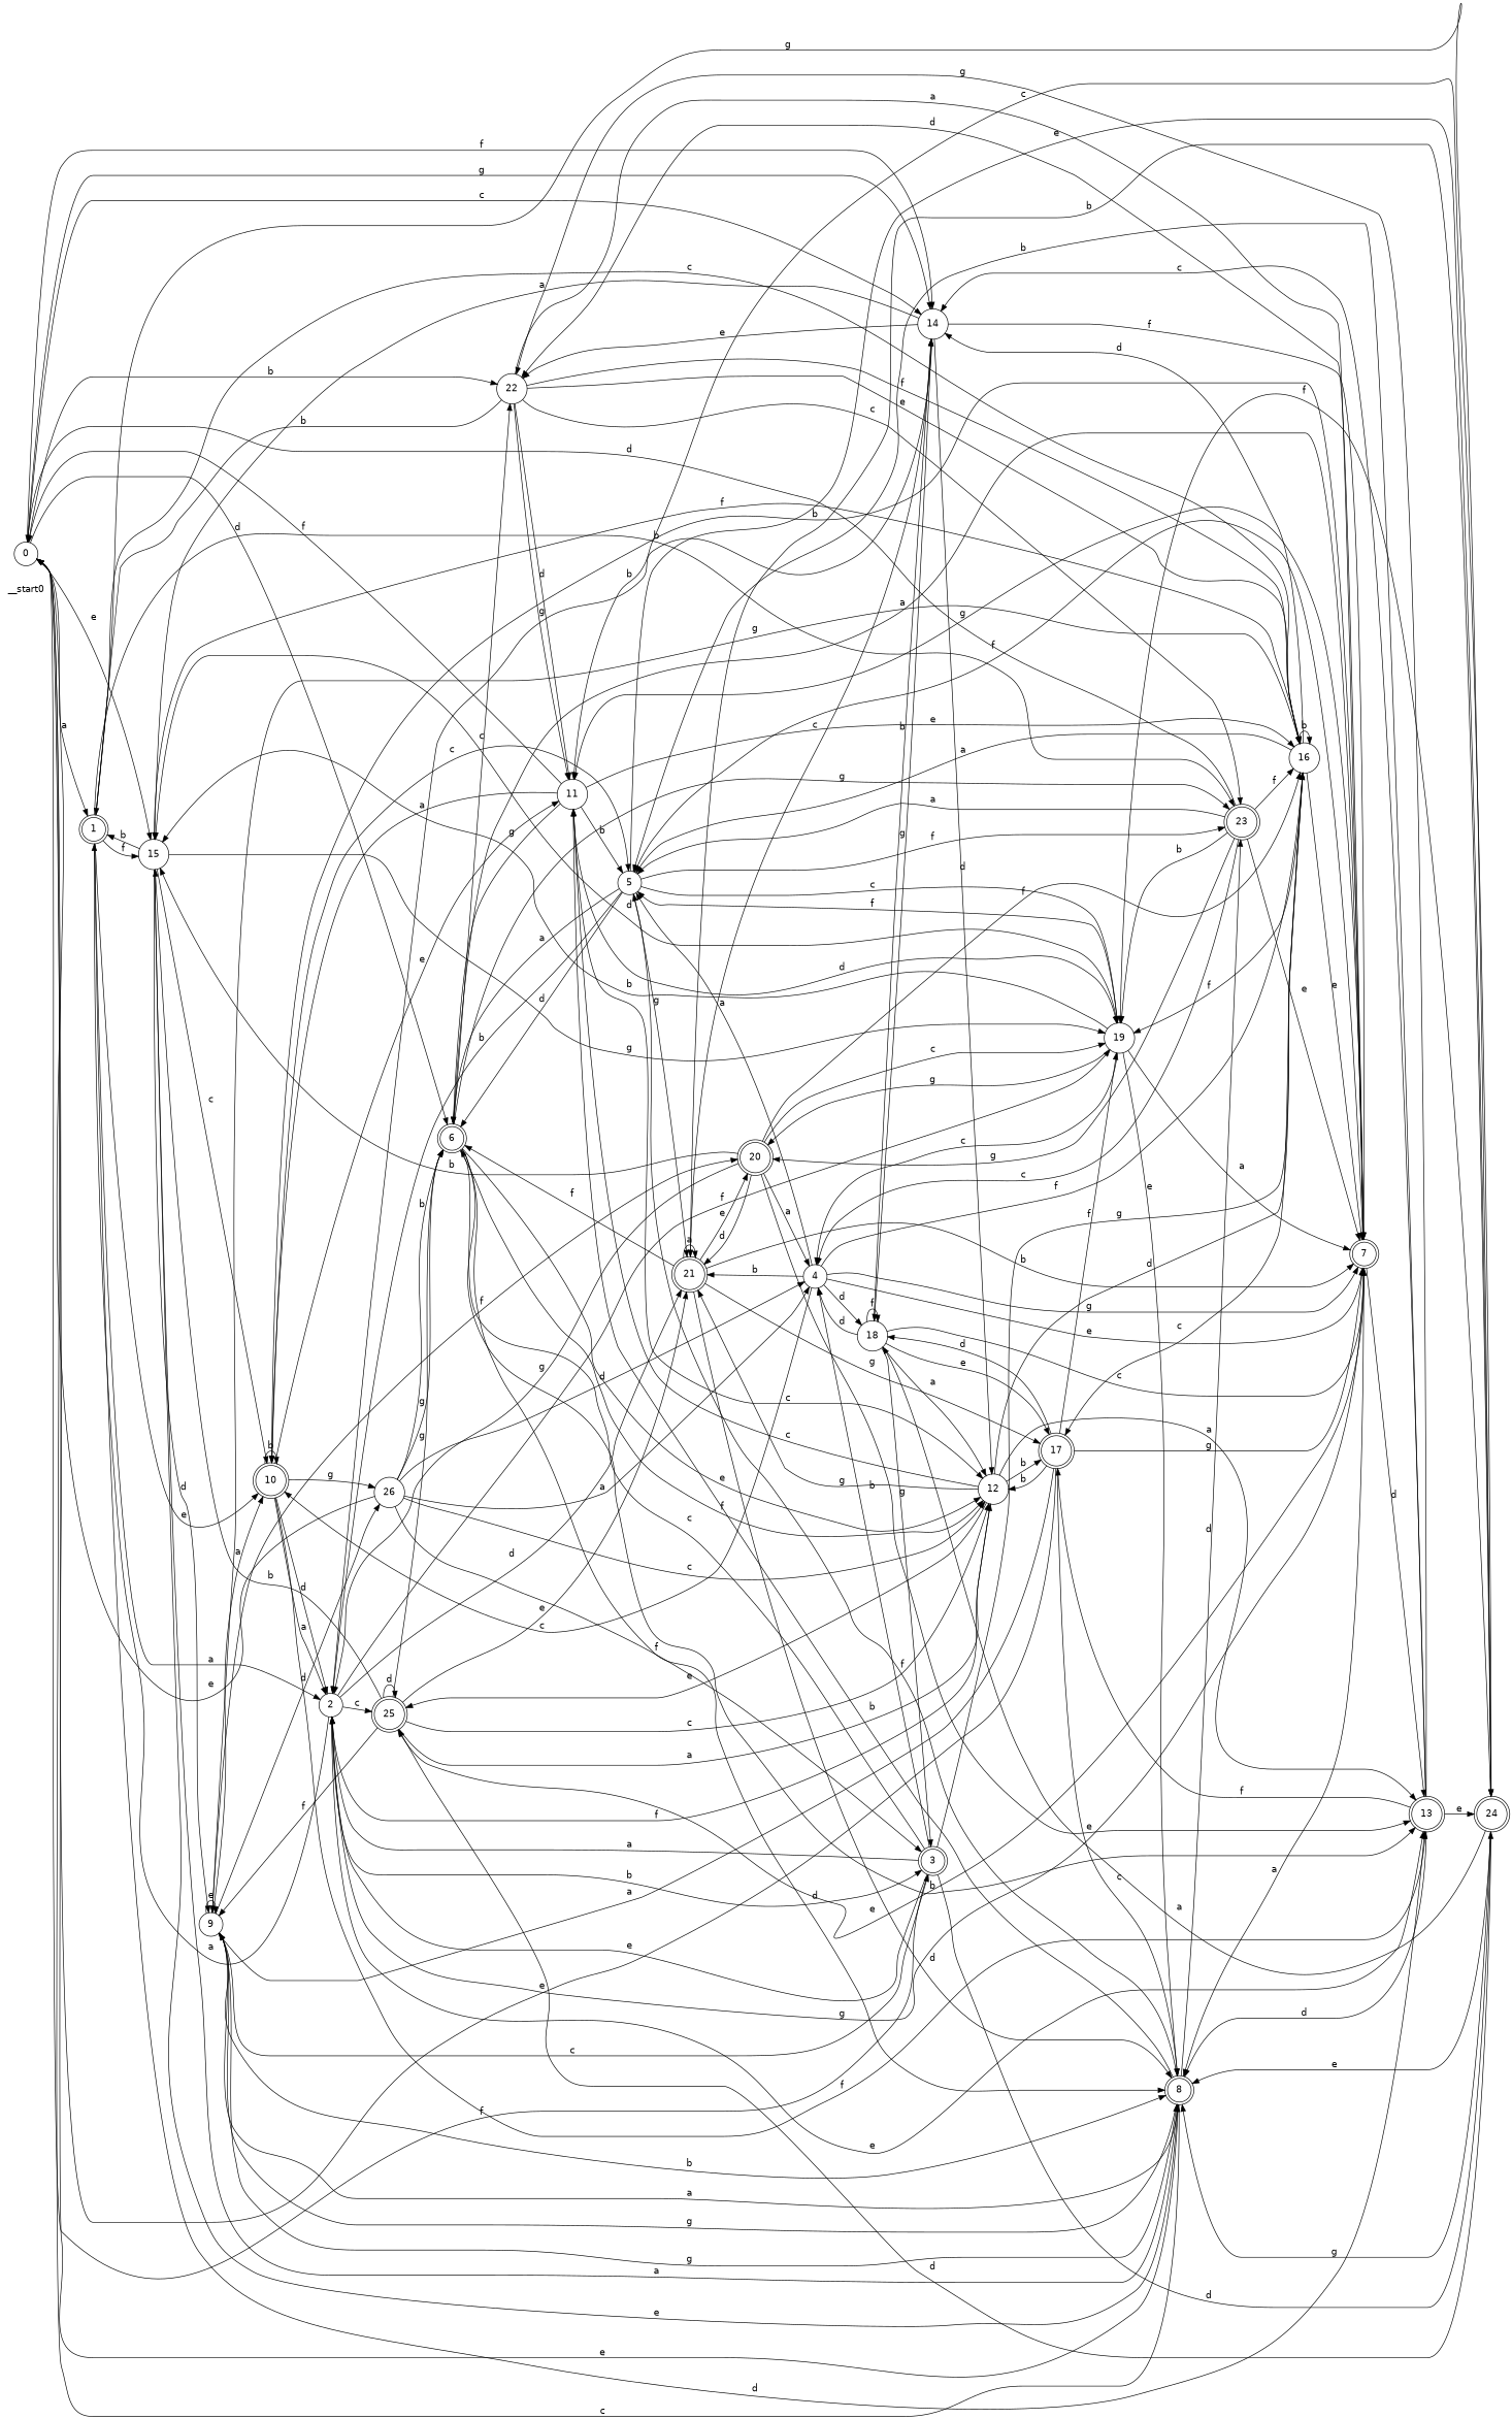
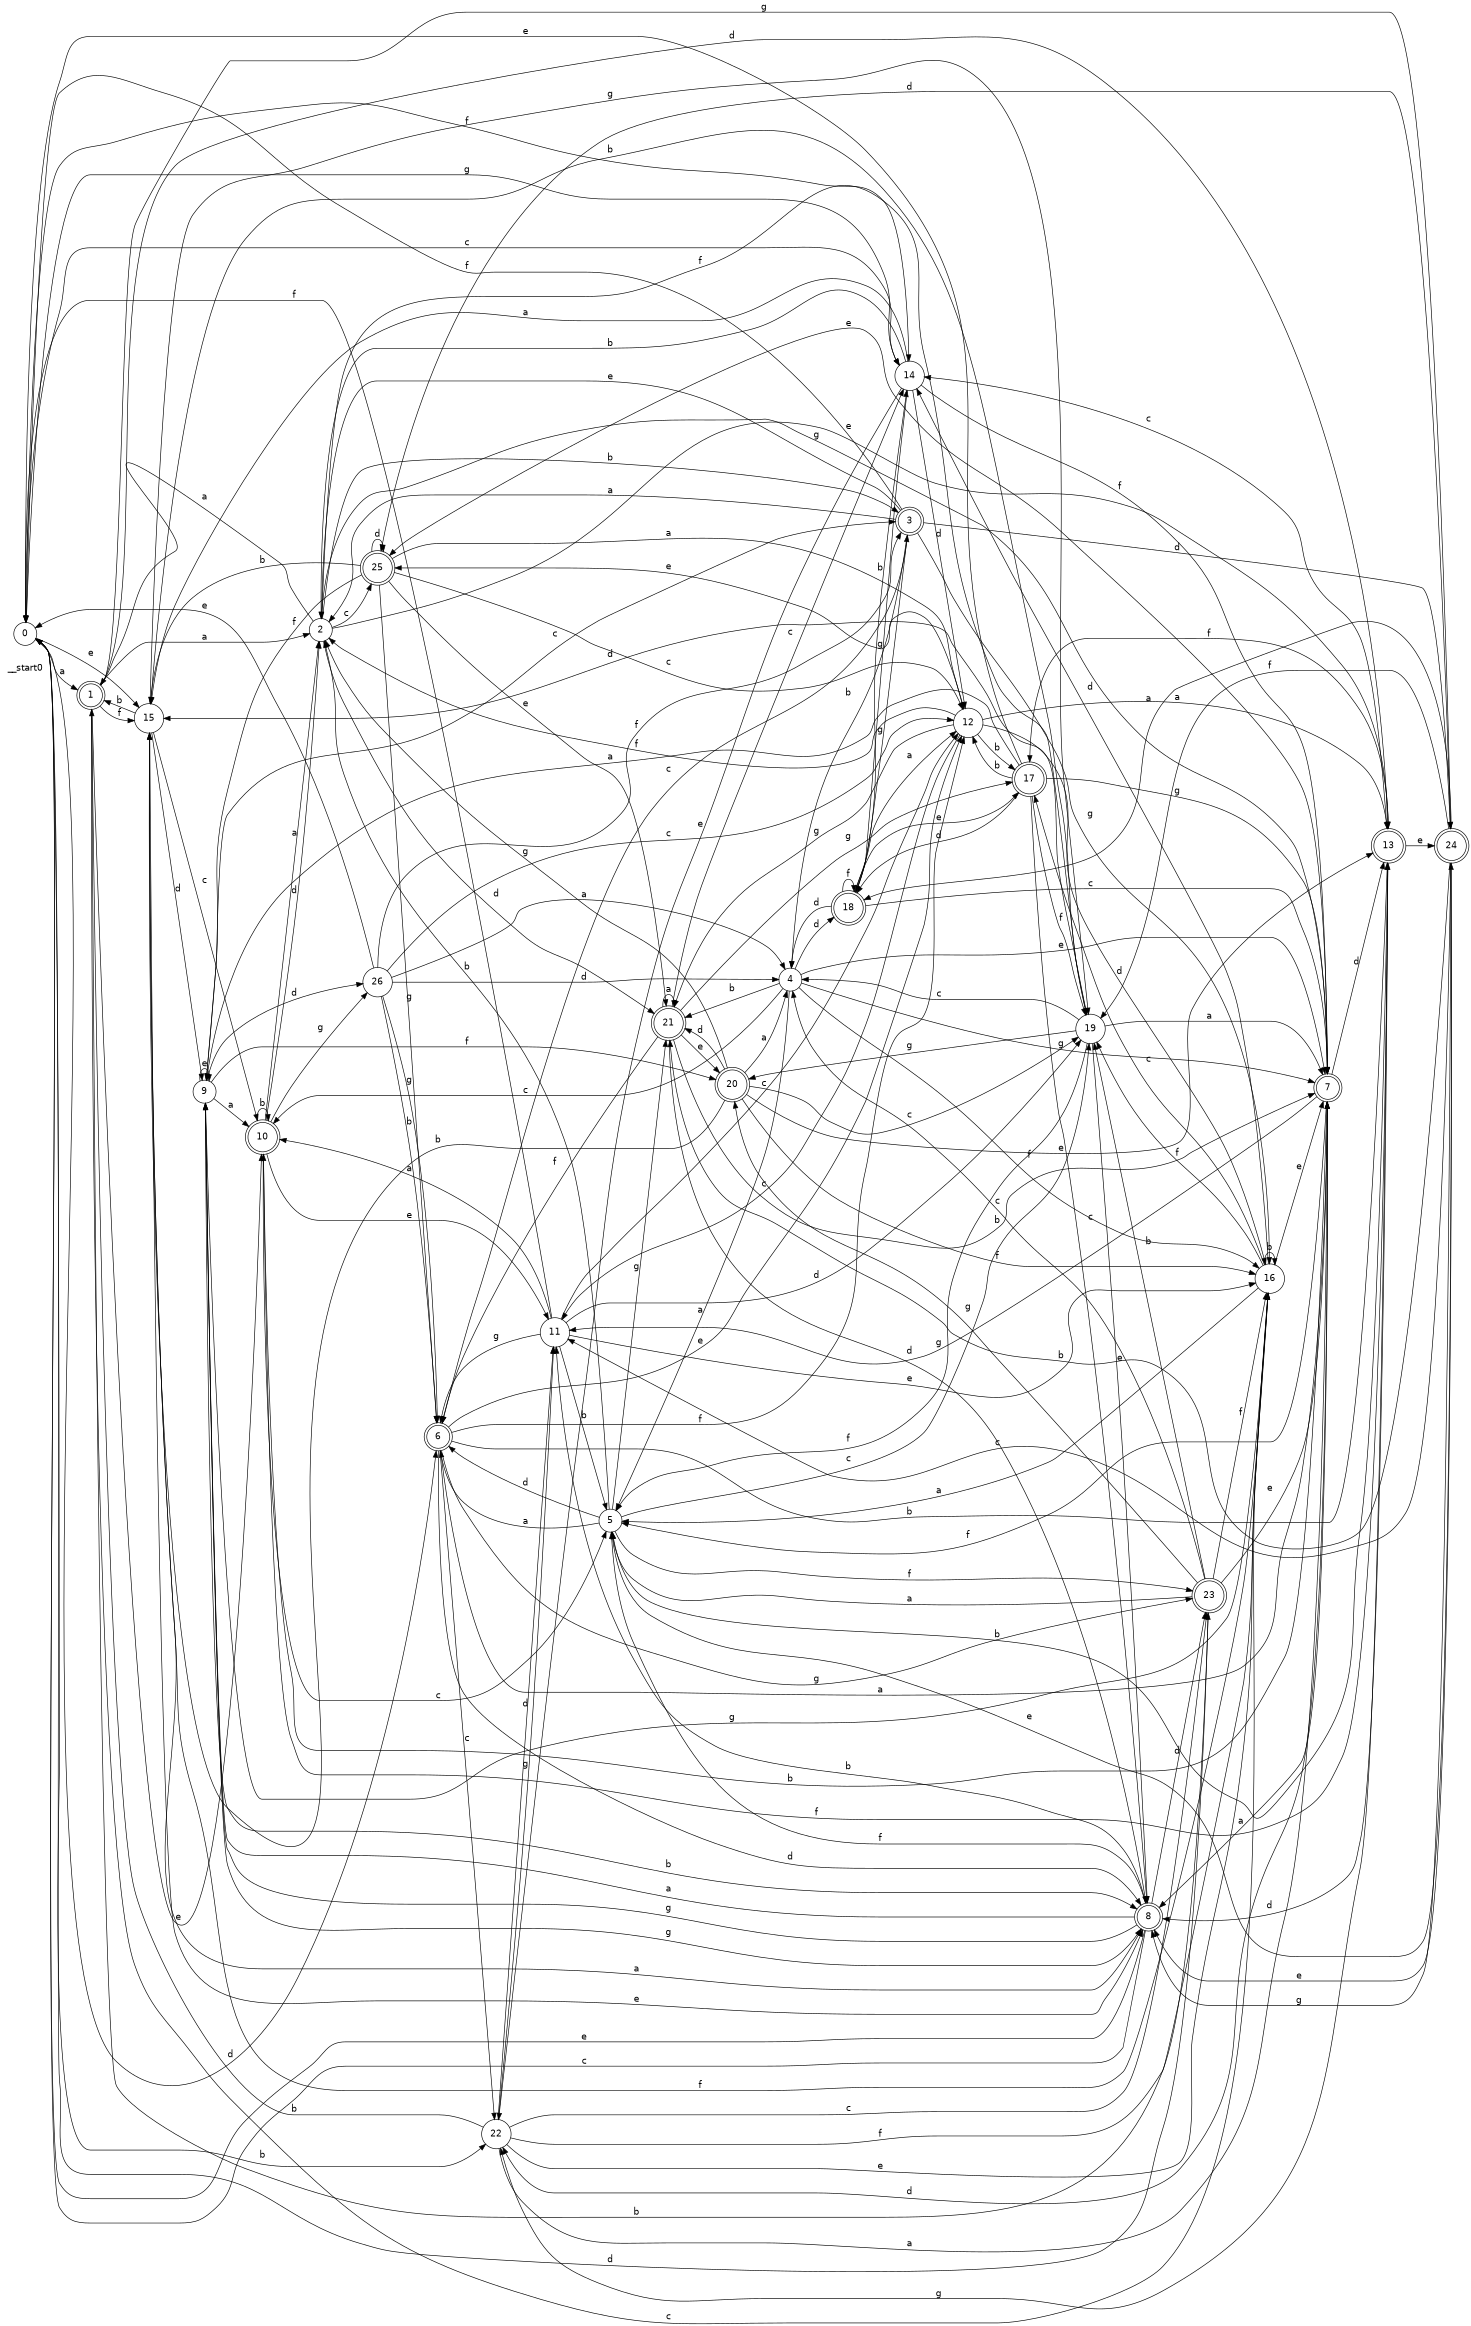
  digraph {
    fontname="DejaVu Sans"
    rankdir=LR
    node [fontname="DejaVu Sans" shape=doublecircle color=black fillcolor=white style=filled]
    edge [fontname="DejaVu Sans"]
    __start0 [shape=none color="" fillcolor="" style=""]
    n2 [label=0 shape=circle]
    n3 [label=1 style="rounded,filled"]
    n4 [label=6 style="rounded,filled"]
    n5 [label=14 shape=circle]
    n6 [label=15 shape=circle]
    n7 [label=22 shape=circle]
    n8 [label=2 shape=circle]
    n9 [label=10 style="rounded,filled"]
    n10 [label=13 style="rounded,filled"]
    n11 [label=16 shape=circle]
    n12 [label=23 style="rounded,filled"]
    n13 [label=24 style="rounded,filled"]
    n14 [label=7 style="rounded,filled"]
    n15 [label=8 style="rounded,filled"]
    n16 [label=12 shape=circle]
-   n17 [label=18 shape=circle style="rounded,filled"]
+   n17 [label=18 style="rounded,filled"]
    n18 [label=19 shape=circle]
    n19 [label=9 shape=circle]
    n20 [label=11 shape=circle]
    n21 [label=3 style="rounded,filled"]
    n22 [label=21 style="rounded,filled"]
    n23 [label=25 style="rounded,filled"]
    n24 [label=5 shape=circle]
    n25 [label=26 shape=circle]
    n26 [label=17 style="rounded,filled"]
    n27 [label=4 shape=circle]
    n28 [label=20]
    n2 -> n3 [label=a]
    n2 -> n4 [label=d]
    n2 -> n5 [label=c]
    n2 -> n5 [label=f]
    n2 -> n5 [label=g]
    n2 -> n6 [label=e]
    n2 -> n7 [label=b]
    n3 -> n6 [label=f]
    n3 -> n8 [label=a]
    n3 -> n9 [label=e]
    n3 -> n10 [label=d]
    n3 -> n11 [label=c]
    n3 -> n12 [label=b]
    n3 -> n13 [label=g]
    n4 -> n7 [label=c]
    n4 -> n10 [label=b]
    n4 -> n12 [label=g]
    n4 -> n14 [label=a]
    n4 -> n15 [label=d]
    n4 -> n16 [label=e]
    n4 -> n16 [label=f]
    n5 -> n6 [label=a]
    n5 -> n7 [label=e]
    n5 -> n8 [label=b]
    n5 -> n14 [label=f]
    n5 -> n16 [label=d]
    n5 -> n17 [label=g]
    n6 -> n3 [label=b]
    n6 -> n9 [label=c]
-   n6 -> n11 [label=f]
+   n11 -> n6 [label=f]
    n6 -> n15 [label=a]
    n6 -> n15 [label=e]
    n6 -> n18 [label=g]
    n6 -> n19 [label=d]
    n7 -> n3 [label=b]
    n7 -> n11 [label=e]
    n7 -> n11 [label=f]
    n7 -> n12 [label=c]
    n7 -> n14 [label=a]
    n7 -> n20 [label=d]
    n7 -> n20 [label=g]
    n8 -> n3 [label=a]
    n8 -> n10 [label=e]
    n8 -> n14 [label=g]
    n8 -> n18 [label=f]
    n8 -> n21 [label=b]
    n8 -> n22 [label=d]
    n8 -> n23 [label=c]
    n9 -> n8 [label=a]
    n9 -> n8 [label=d]
    n9 -> n9 [label=b]
    n9 -> n10 [label=f]
    n9 -> n20 [label=e]
    n9 -> n24 [label=c]
    n9 -> n25 [label=g]
    n10 -> n5 [label=c]
    n10 -> n7 [label=g]
    n10 -> n13 [label=e]
    n10 -> n15 [label=d]
    n10 -> n24 [label=b]
    n10 -> n26 [label=f]
    n11 -> n5 [label=d]
    n11 -> n11 [label=b]
    n11 -> n14 [label=e]
    n11 -> n18 [label=f]
    n11 -> n19 [label=g]
    n11 -> n24 [label=a]
    n11 -> n26 [label=c]
    n12 -> n2 [label=d]
    n12 -> n11 [label=f]
    n12 -> n14 [label=e]
    n12 -> n18 [label=b]
    n12 -> n24 [label=a]
    n12 -> n27 [label=c]
    n12 -> n28 [label=g]
    n13 -> n15 [label=e]
    n13 -> n15 [label=g]
    n13 -> n17 [label=a]
    n13 -> n18 [label=f]
    n13 -> n20 [label=c]
    n13 -> n22 [label=b]
    n13 -> n23 [label=d]
    n14 -> n7 [label=d]
    n14 -> n9 [label=b]
    n14 -> n10 [label=d]
    n14 -> n15 [label=a]
    n14 -> n20 [label=g]
    n14 -> n23 [label=e]
    n14 -> n24 [label=f]
    n15 -> n2 [label=c]
    n15 -> n2 [label=e]
    n15 -> n12 [label=d]
    n15 -> n19 [label=a]
    n15 -> n19 [label=g]
    n15 -> n20 [label=b]
    n15 -> n24 [label=f]
    n16 -> n8 [label=f]
    n16 -> n10 [label=a]
    n16 -> n11 [label=d]
    n16 -> n20 [label=c]
    n16 -> n22 [label=g]
    n16 -> n23 [label=e]
    n16 -> n26 [label=b]
    n17 -> n5 [label=b]
    n17 -> n14 [label=c]
    n17 -> n16 [label=a]
    n17 -> n17 [label=f]
    n17 -> n21 [label=g]
    n17 -> n26 [label=e]
    n17 -> n27 [label=d]
    n18 -> n6 [label=b]
    n18 -> n6 [label=d]
    n18 -> n14 [label=a]
    n18 -> n15 [label=e]
    n18 -> n24 [label=f]
    n18 -> n27 [label=c]
    n18 -> n28 [label=g]
    n19 -> n9 [label=a]
    n19 -> n15 [label=b]
    n19 -> n15 [label=g]
    n19 -> n19 [label=e]
    n19 -> n21 [label=c]
    n19 -> n25 [label=d]
    n19 -> n28 [label=f]
    n20 -> n2 [label=f]
    n20 -> n4 [label=g]
    n20 -> n9 [label=a]
    n20 -> n11 [label=e]
    n20 -> n16 [label=c]
    n20 -> n18 [label=d]
    n20 -> n24 [label=b]
    n21 -> n2 [label=f]
    n21 -> n4 [label=c]
    n21 -> n8 [label=a]
    n21 -> n8 [label=e]
    n21 -> n11 [label=g]
    n21 -> n13 [label=d]
    n21 -> n27 [label=b]
    n22 -> n4 [label=f]
    n22 -> n5 [label=c]
    n22 -> n14 [label=b]
    n22 -> n15 [label=d]
    n22 -> n22 [label=a]
    n22 -> n26 [label=g]
    n22 -> n28 [label=e]
    n23 -> n4 [label=g]
    n23 -> n6 [label=b]
    n23 -> n16 [label=a]
    n23 -> n16 [label=c]
    n23 -> n19 [label=f]
    n23 -> n22 [label=e]
    n23 -> n23 [label=d]
    n24 -> n4 [label=a]
    n24 -> n4 [label=d]
    n24 -> n8 [label=b]
    n24 -> n12 [label=f]
    n24 -> n13 [label=e]
    n24 -> n18 [label=c]
    n24 -> n22 [label=g]
    n25 -> n2 [label=e]
    n25 -> n4 [label=b]
    n25 -> n4 [label=g]
    n25 -> n16 [label=c]
    n25 -> n21 [label=f]
    n25 -> n27 [label=a]
    n25 -> n27 [label=d]
    n26 -> n2 [label=e]
    n26 -> n14 [label=g]
    n26 -> n15 [label=c]
    n26 -> n16 [label=b]
    n26 -> n17 [label=d]
    n26 -> n18 [label=f]
    n26 -> n19 [label=a]
    n27 -> n9 [label=c]
    n27 -> n11 [label=f]
    n27 -> n14 [label=e]
    n27 -> n14 [label=g]
    n27 -> n17 [label=d]
    n27 -> n22 [label=b]
    n27 -> n24 [label=a]
    n28 -> n6 [label=b]
    n28 -> n8 [label=g]
    n28 -> n10 [label=e]
    n28 -> n11 [label=f]
    n28 -> n18 [label=c]
    n28 -> n22 [label=d]
    n28 -> n27 [label=a]
  }
